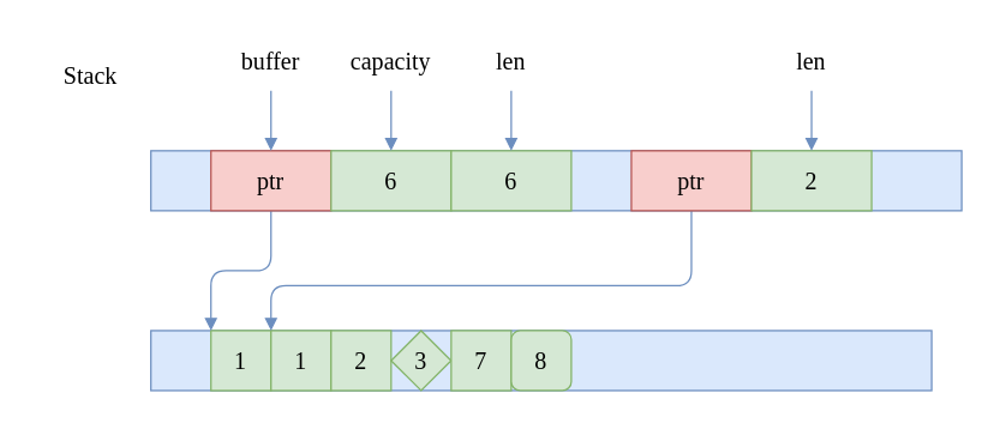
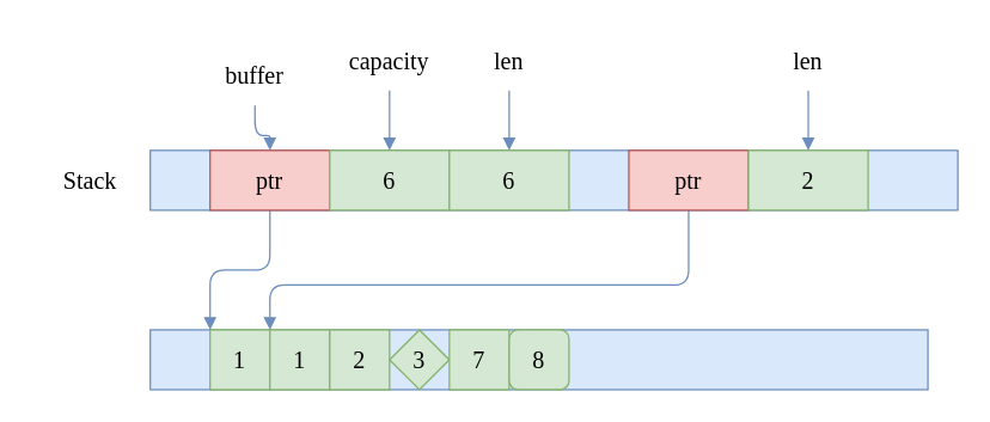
  <mxCell id="0" />
  <mxCell id="1" parent="0" />
  <mxCell id="2" value="" style="rounded=0;whiteSpace=wrap;html=1;shadow=0;strokeColor=#6c8ebf;strokeWidth=1;fontFamily=Ubuntu;fontSize=16;fontStyle=0;fillColor=#dae8fc;" vertex="1" parent="1"><mxGeometry x="100" y="100" width="540" height="40" as="geometry" /></mxCell>
- <mxCell id="3" value="Stack" style="text;html=1;align=center;verticalAlign=middle;whiteSpace=wrap;rounded=0;fontFamily=Ubuntu;fontSize=16;fontStyle=0;" vertex="1" parent="1"><mxGeometry x="20" y="30" width="80" height="40" as="geometry" /></mxCell>
+ <mxCell id="3" value="Stack" style="text;html=1;align=center;verticalAlign=middle;whiteSpace=wrap;rounded=0;fontFamily=Ubuntu;fontSize=16;fontStyle=0;" vertex="1" parent="1"><mxGeometry x="20" y="100" width="80" height="40" as="geometry" /></mxCell>
  <mxCell id="4" value="" style="rounded=0;whiteSpace=wrap;html=1;shadow=0;strokeColor=#6c8ebf;strokeWidth=1;fontFamily=Ubuntu;fontSize=16;fontStyle=0;fillColor=#dae8fc;" vertex="1" parent="1"><mxGeometry x="100" y="220" width="520" height="40" as="geometry" /></mxCell>
  <mxCell id="5" value="1" style="rounded=0;whiteSpace=wrap;html=1;shadow=0;strokeColor=#82b366;strokeWidth=1;fontFamily=Ubuntu;fontSize=16;fontStyle=0;fillColor=#d5e8d4;" vertex="1" parent="1"><mxGeometry x="140" y="220" width="40" height="40" as="geometry" /></mxCell>
  <mxCell id="6" value="1" style="rounded=0;whiteSpace=wrap;html=1;shadow=0;strokeColor=#82b366;strokeWidth=1;fontFamily=Ubuntu;fontSize=16;fontStyle=0;fillColor=#d5e8d4;" vertex="1" parent="1"><mxGeometry x="180" y="220" width="40" height="40" as="geometry" /></mxCell>
  <mxCell id="7" value="2" style="rounded=0;whiteSpace=wrap;html=1;shadow=0;strokeColor=#82b366;strokeWidth=1;fontFamily=Ubuntu;fontSize=16;fontStyle=0;fillColor=#d5e8d4;" vertex="1" parent="1"><mxGeometry x="220" y="220" width="40" height="40" as="geometry" /></mxCell>
  <mxCell id="8" value="3" style="rhombus;whiteSpace=wrap;html=1;shadow=0;strokeColor=#82b366;strokeWidth=1;fontFamily=Ubuntu;fontSize=16;fontStyle=0;fillColor=#d5e8d4;" vertex="1" parent="1"><mxGeometry x="260" y="220" width="40" height="40" as="geometry" /></mxCell>
  <mxCell id="9" value="7" style="rounded=0;whiteSpace=wrap;html=1;shadow=0;strokeColor=#82b366;strokeWidth=1;fontFamily=Ubuntu;fontSize=16;fontStyle=0;fillColor=#d5e8d4;" vertex="1" parent="1"><mxGeometry x="300" y="220" width="40" height="40" as="geometry" /></mxCell>
  <mxCell id="10" value="8" style="whiteSpace=wrap;html=1;shadow=0;strokeColor=#82b366;strokeWidth=1;fontFamily=Ubuntu;fontSize=16;fontStyle=0;fillColor=#d5e8d4;rounded=1;" vertex="1" parent="1"><mxGeometry x="340" y="220" width="40" height="40" as="geometry" /></mxCell>
  <mxCell id="11" style="edgeStyle=orthogonalEdgeStyle;rounded=1;orthogonalLoop=1;jettySize=auto;html=1;entryX=0;entryY=0;entryDx=0;entryDy=0;shadow=0;strokeColor=#6c8ebf;strokeWidth=1;fontFamily=Ubuntu;fontSize=14;fontStyle=0;endArrow=block;endFill=1;fillColor=#dae8fc;" edge="1" parent="1" source="12" target="5"><mxGeometry relative="1" as="geometry"><Array as="points"><mxPoint x="180" y="180" /><mxPoint x="140" y="180" /></Array></mxGeometry></mxCell>
  <mxCell id="12" value="ptr" style="rounded=0;whiteSpace=wrap;html=1;shadow=0;strokeColor=#b85450;strokeWidth=1;fontFamily=Ubuntu;fontSize=16;fontStyle=0;fillColor=#f8cecc;" vertex="1" parent="1"><mxGeometry x="140" y="100" width="80" height="40" as="geometry" /></mxCell>
  <mxCell id="13" value="6" style="rounded=0;whiteSpace=wrap;html=1;shadow=0;strokeColor=#82b366;strokeWidth=1;fontFamily=Ubuntu;fontSize=16;fontStyle=0;fillColor=#d5e8d4;" vertex="1" parent="1"><mxGeometry x="220" y="100" width="80" height="40" as="geometry" /></mxCell>
  <mxCell id="14" value="6" style="rounded=0;whiteSpace=wrap;html=1;shadow=0;strokeColor=#82b366;strokeWidth=1;fontFamily=Ubuntu;fontSize=16;fontStyle=0;fillColor=#d5e8d4;" vertex="1" parent="1"><mxGeometry x="300" y="100" width="80" height="40" as="geometry" /></mxCell>
  <mxCell id="15" style="edgeStyle=orthogonalEdgeStyle;rounded=1;orthogonalLoop=1;jettySize=auto;html=1;entryX=0;entryY=0;entryDx=0;entryDy=0;shadow=0;strokeColor=#6c8ebf;strokeWidth=1;fontFamily=Ubuntu;fontSize=14;fontStyle=0;endArrow=block;endFill=1;fillColor=#dae8fc;" edge="1" parent="1" source="16" target="6"><mxGeometry relative="1" as="geometry"><Array as="points"><mxPoint x="460" y="190" /><mxPoint x="180" y="190" /></Array></mxGeometry></mxCell>
  <mxCell id="16" value="ptr" style="rounded=0;whiteSpace=wrap;html=1;shadow=0;strokeColor=#b85450;strokeWidth=1;fontFamily=Ubuntu;fontSize=16;fontStyle=0;fillColor=#f8cecc;" vertex="1" parent="1"><mxGeometry x="420" y="100" width="80" height="40" as="geometry" /></mxCell>
  <mxCell id="17" value="2" style="rounded=0;whiteSpace=wrap;html=1;shadow=0;strokeColor=#82b366;strokeWidth=1;fontFamily=Ubuntu;fontSize=16;fontStyle=0;fillColor=#d5e8d4;" vertex="1" parent="1"><mxGeometry x="500" y="100" width="80" height="40" as="geometry" /></mxCell>
  <mxCell id="18" style="edgeStyle=orthogonalEdgeStyle;rounded=1;orthogonalLoop=1;jettySize=auto;html=1;entryX=0.5;entryY=0;entryDx=0;entryDy=0;shadow=0;strokeColor=#6c8ebf;strokeWidth=1;fontFamily=Ubuntu;fontSize=14;fontStyle=0;endArrow=block;endFill=1;fillColor=#dae8fc;" edge="1" parent="1" source="19" target="12"><mxGeometry relative="1" as="geometry" /></mxCell>
- <mxCell id="19" value="buffer" style="text;html=1;align=center;verticalAlign=middle;whiteSpace=wrap;rounded=0;fontFamily=Ubuntu;fontSize=16;fontStyle=0;" vertex="1" parent="1"><mxGeometry x="140" y="20" width="80" height="40" as="geometry" /></mxCell>
+ <mxCell id="19" value="buffer" style="text;html=1;align=center;verticalAlign=middle;whiteSpace=wrap;rounded=0;fontFamily=Ubuntu;fontSize=16;fontStyle=0;" vertex="1" parent="1"><mxGeometry x="130" y="30" width="80" height="40" as="geometry" /></mxCell>
  <mxCell id="20" style="edgeStyle=orthogonalEdgeStyle;rounded=1;orthogonalLoop=1;jettySize=auto;html=1;entryX=0.5;entryY=0;entryDx=0;entryDy=0;shadow=0;strokeColor=#6c8ebf;strokeWidth=1;fontFamily=Ubuntu;fontSize=14;fontStyle=0;endArrow=block;endFill=1;fillColor=#dae8fc;" edge="1" parent="1" source="21" target="13"><mxGeometry relative="1" as="geometry" /></mxCell>
  <mxCell id="21" value="capacity" style="text;html=1;align=center;verticalAlign=middle;whiteSpace=wrap;rounded=0;fontFamily=Ubuntu;fontSize=16;fontStyle=0;" vertex="1" parent="1"><mxGeometry x="220" y="20" width="80" height="40" as="geometry" /></mxCell>
  <mxCell id="22" style="edgeStyle=orthogonalEdgeStyle;rounded=1;orthogonalLoop=1;jettySize=auto;html=1;entryX=0.5;entryY=0;entryDx=0;entryDy=0;shadow=0;strokeColor=#6c8ebf;strokeWidth=1;fontFamily=Ubuntu;fontSize=14;fontStyle=0;endArrow=block;endFill=1;fillColor=#dae8fc;" edge="1" parent="1" source="23" target="14"><mxGeometry relative="1" as="geometry" /></mxCell>
  <mxCell id="23" value="len" style="text;html=1;align=center;verticalAlign=middle;whiteSpace=wrap;rounded=0;fontFamily=Ubuntu;fontSize=16;fontStyle=0;" vertex="1" parent="1"><mxGeometry x="300" y="20" width="80" height="40" as="geometry" /></mxCell>
  <mxCell id="24" style="edgeStyle=orthogonalEdgeStyle;rounded=1;orthogonalLoop=1;jettySize=auto;html=1;entryX=0.5;entryY=0;entryDx=0;entryDy=0;shadow=0;strokeColor=#6c8ebf;strokeWidth=1;fontFamily=Ubuntu;fontSize=14;fontStyle=0;endArrow=block;endFill=1;fillColor=#dae8fc;" edge="1" parent="1" source="25" target="17"><mxGeometry relative="1" as="geometry" /></mxCell>
  <mxCell id="25" value="len" style="text;html=1;align=center;verticalAlign=middle;whiteSpace=wrap;rounded=0;fontFamily=Ubuntu;fontSize=16;fontStyle=0;" vertex="1" parent="1"><mxGeometry x="500" y="20" width="80" height="40" as="geometry" /></mxCell>
